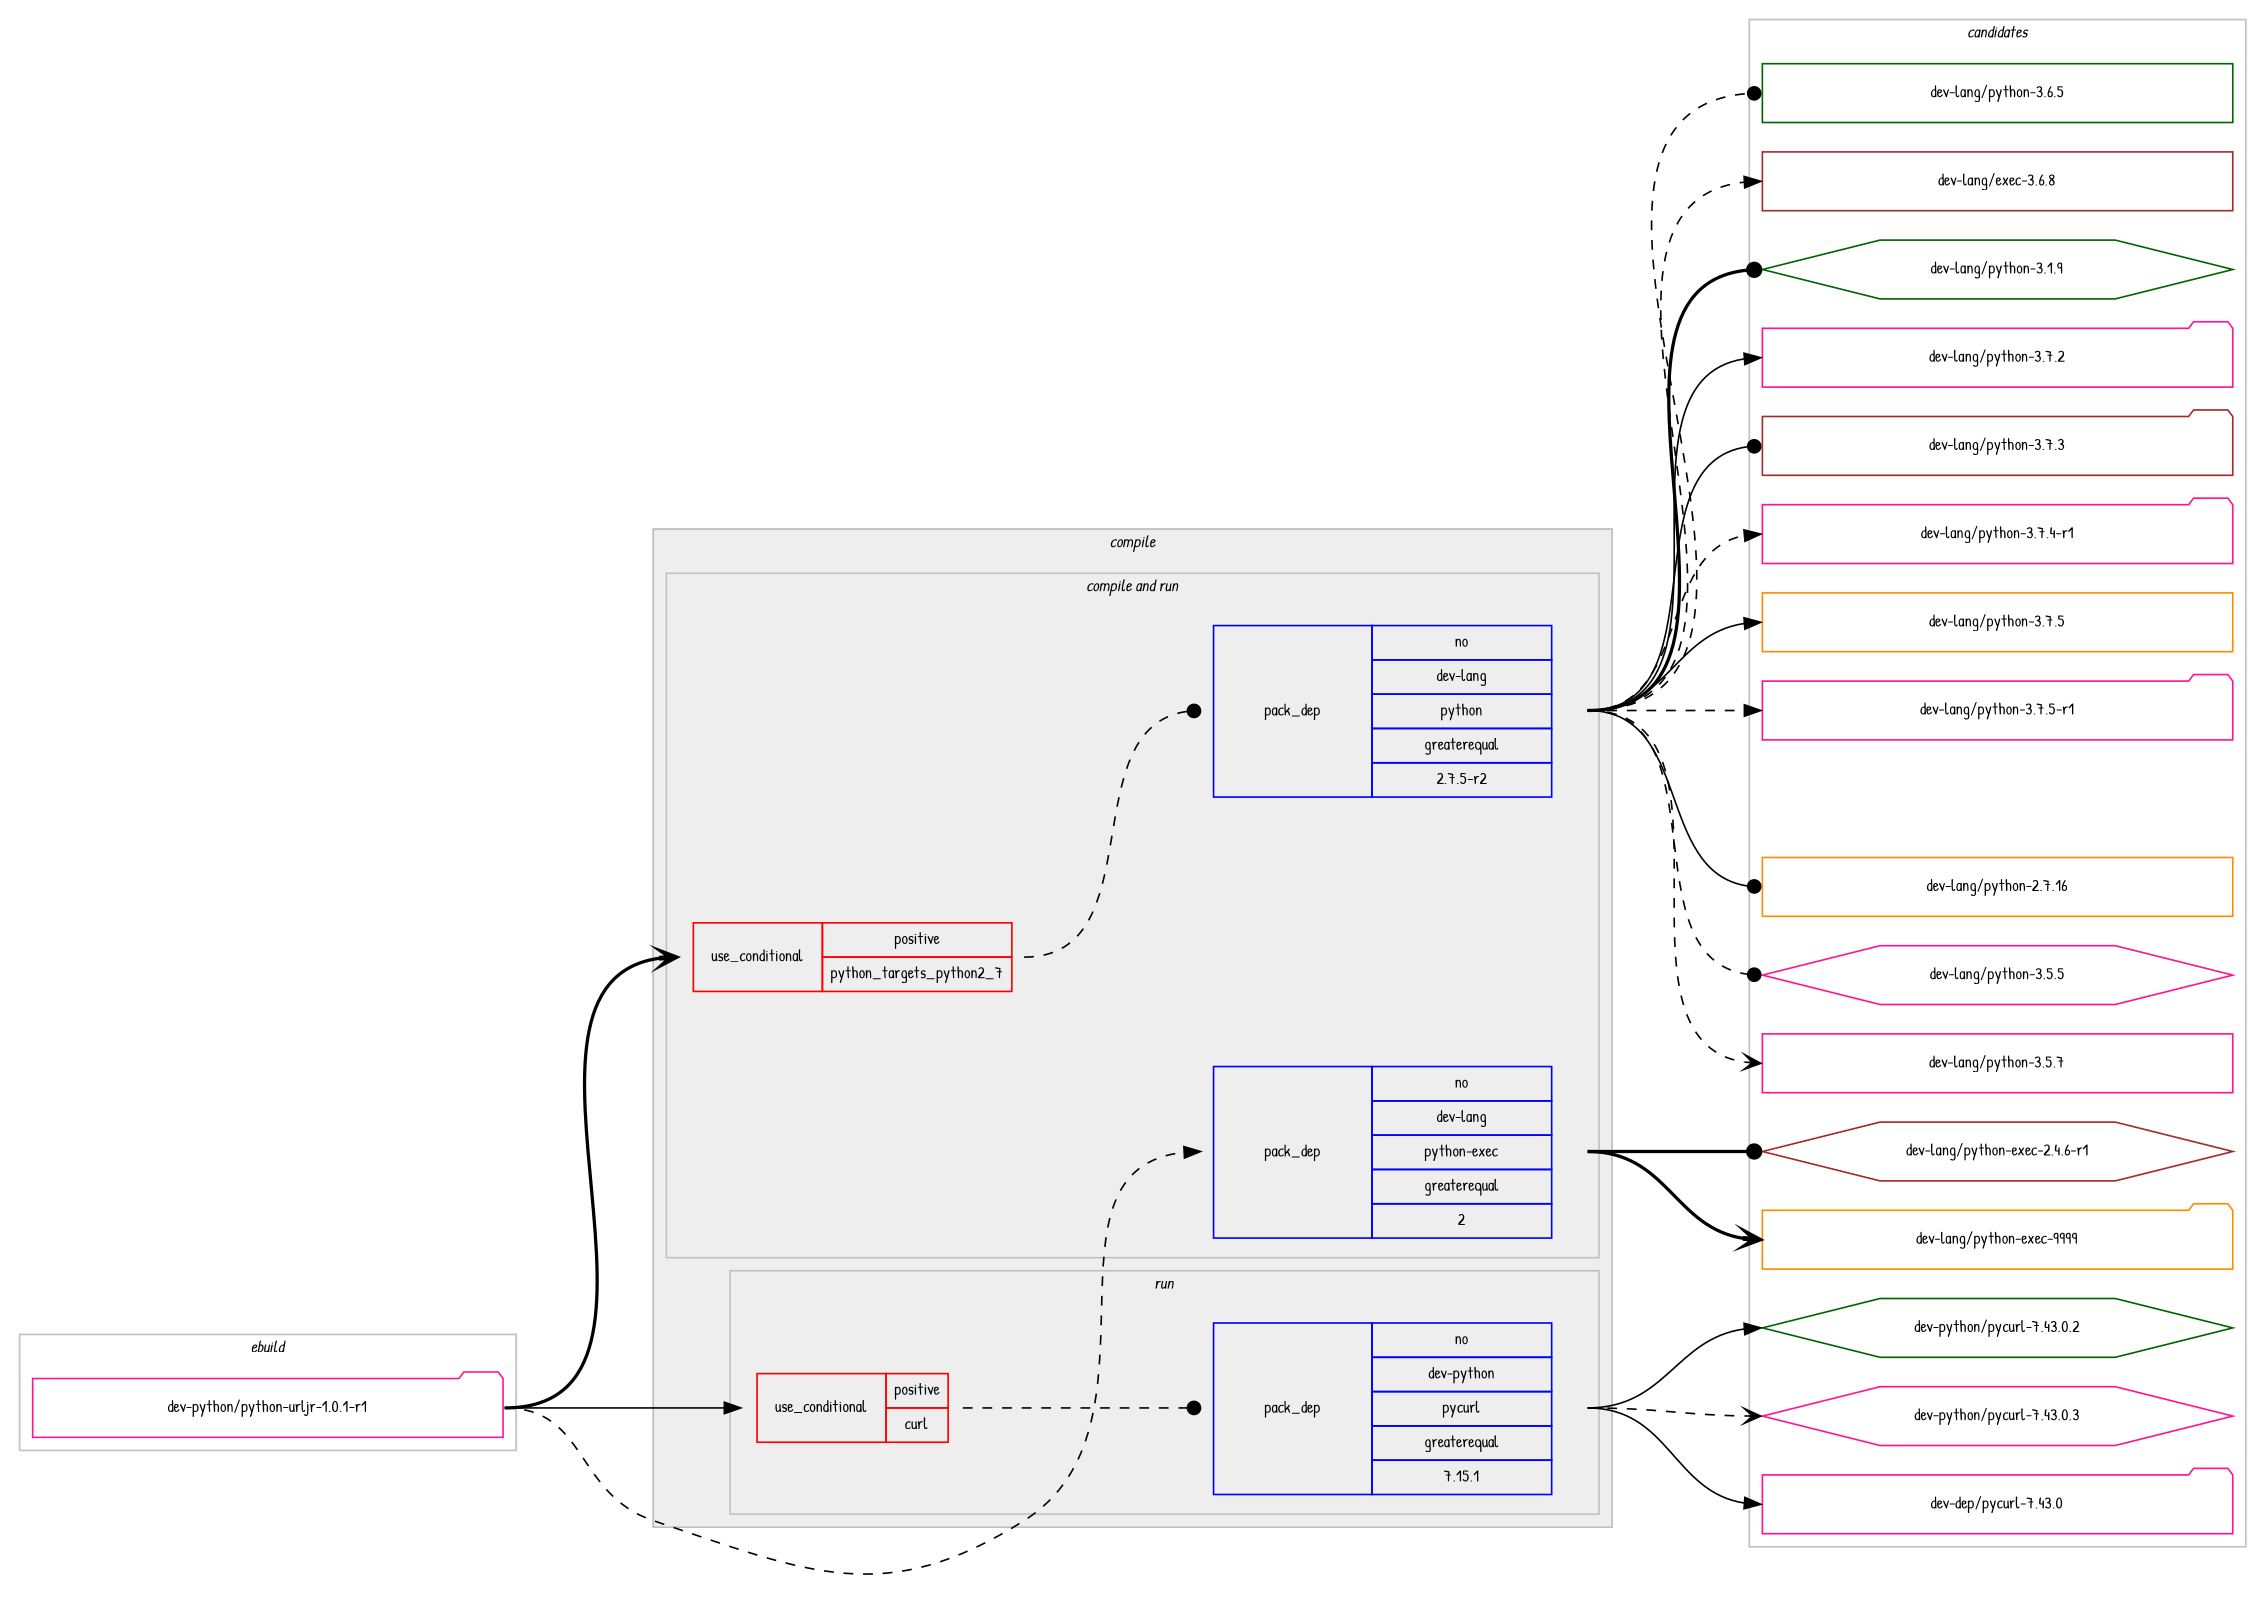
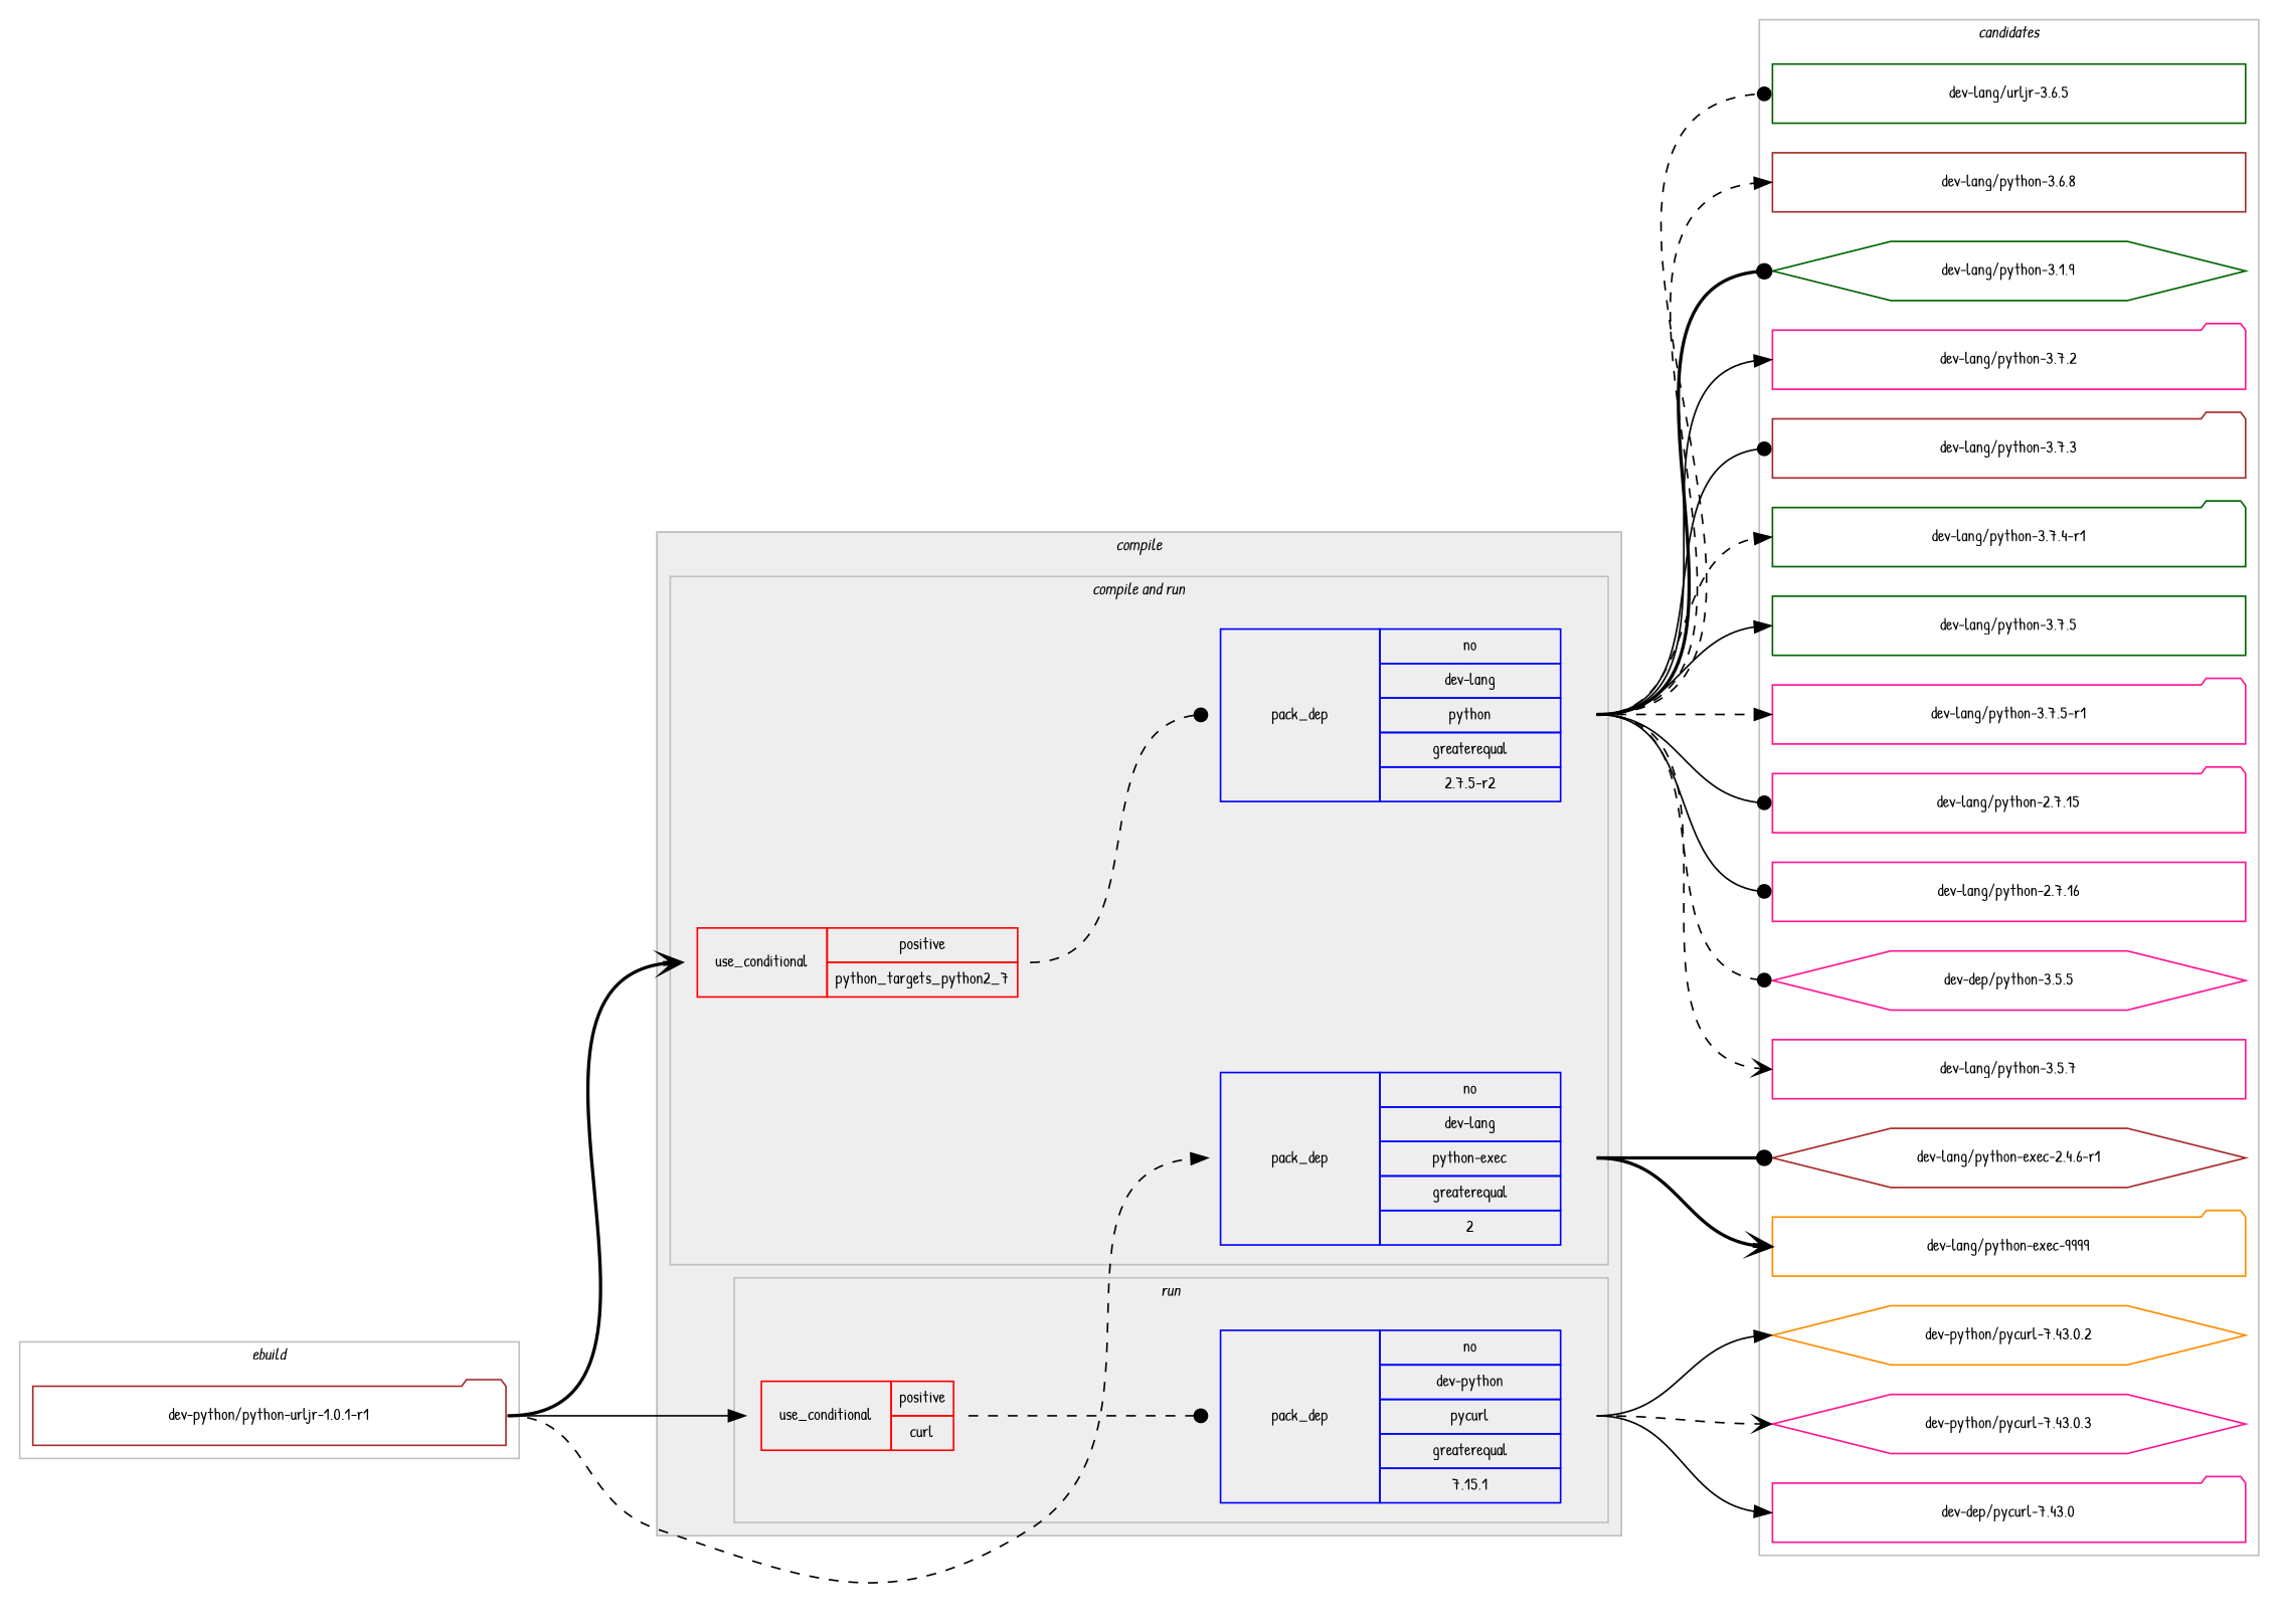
  digraph {
    compound=true
    concentrate=true
    fontname="Patrick Hand"
    fontsize=10
    newrank=true
    rankdir=LR
    ranksep=1.5
    node [color=deeppink fontname="Patrick Hand" fontsize=10 shape=folder]
    edge [arrowhead=normal fontname="Patrick Hand" headport=w style=dashed tailport=e weight=100]
-   n1 [label="dev-python/python-urljr-1.0.1-r1" width=4]
+   n1 [color=brown label="dev-python/python-urljr-1.0.1-r1" width=4]
    n2 [color=blue label=<<TABLE BORDER="0" CELLBORDER="1" CELLSPACING="0" CELLPADDING="4" WIDTH="220"><TR><TD ROWSPAN="6" CELLPADDING="30">pack_dep</TD></TR><TR><TD WIDTH="110">no</TD></TR><TR><TD>dev-lang</TD></TR><TR><TD>python</TD></TR><TR><TD>greaterequal</TD></TR><TR><TD>2.7.5-r2</TD></TR></TABLE>> shape=none]
    n3 [color=red label=<<TABLE BORDER="0" CELLBORDER="1" CELLSPACING="0" CELLPADDING="4"><TR><TD ROWSPAN="3" CELLPADDING="10">use_conditional</TD></TR><TR><TD>positive</TD></TR><TR><TD>python_targets_python2_7</TD></TR></TABLE>> shape=none]
    n4 [color=blue label=<<TABLE BORDER="0" CELLBORDER="1" CELLSPACING="0" CELLPADDING="4" WIDTH="220"><TR><TD ROWSPAN="6" CELLPADDING="30">pack_dep</TD></TR><TR><TD WIDTH="110">no</TD></TR><TR><TD>dev-lang</TD></TR><TR><TD>python-exec</TD></TR><TR><TD>greaterequal</TD></TR><TR><TD>2</TD></TR></TABLE>> shape=none]
    n5 [color=blue label=<<TABLE BORDER="0" CELLBORDER="1" CELLSPACING="0" CELLPADDING="4" WIDTH="220"><TR><TD ROWSPAN="6" CELLPADDING="30">pack_dep</TD></TR><TR><TD WIDTH="110">no</TD></TR><TR><TD>dev-python</TD></TR><TR><TD>pycurl</TD></TR><TR><TD>greaterequal</TD></TR><TR><TD>7.15.1</TD></TR></TABLE>> shape=none]
    n6 [color=red label=<<TABLE BORDER="0" CELLBORDER="1" CELLSPACING="0" CELLPADDING="4"><TR><TD ROWSPAN="3" CELLPADDING="10">use_conditional</TD></TR><TR><TD>positive</TD></TR><TR><TD>curl</TD></TR></TABLE>> shape=none]
-   n8 [color=darkorange label="dev-lang/python-2.7.16" shape=box width=4]
-   n9 [label="dev-lang/python-3.5.5" shape=hexagon width=4]
+   n7 [label="dev-lang/python-2.7.15" width=4]
+   n8 [label="dev-lang/python-2.7.16" shape=box width=4]
+   n9 [label="dev-dep/python-3.5.5" shape=hexagon width=4]
    n10 [label="dev-lang/python-3.5.7" shape=box width=4]
-   n11 [color=darkgreen label="dev-lang/python-3.6.5" shape=box width=4]
-   n12 [color=brown label="dev-lang/exec-3.6.8" shape=box width=4]
+   n11 [color=darkgreen label="dev-lang/urljr-3.6.5" shape=box width=4]
+   n12 [color=brown label="dev-lang/python-3.6.8" shape=box width=4]
    n13 [color=darkgreen label="dev-lang/python-3.1.9" shape=hexagon width=4]
    n14 [label="dev-lang/python-3.7.2" width=4]
    n15 [color=brown label="dev-lang/python-3.7.3" width=4]
-   n16 [label="dev-lang/python-3.7.4-r1" width=4]
-   n17 [color=darkorange label="dev-lang/python-3.7.5" shape=box width=4]
+   n16 [color=darkgreen label="dev-lang/python-3.7.4-r1" width=4]
+   n17 [color=darkgreen label="dev-lang/python-3.7.5" shape=box width=4]
    n18 [label="dev-lang/python-3.7.5-r1" width=4]
    n19 [color=brown label="dev-lang/python-exec-2.4.6-r1" shape=hexagon width=4]
    n20 [color=darkorange label="dev-lang/python-exec-9999" width=4]
    n21 [label="dev-dep/pycurl-7.43.0" width=4]
-   n22 [color=darkgreen label="dev-python/pycurl-7.43.0.2" shape=hexagon width=4]
+   n22 [color=darkorange label="dev-python/pycurl-7.43.0.2" shape=hexagon width=4]
    n23 [label="dev-python/pycurl-7.43.0.3" shape=hexagon width=4]
    subgraph cluster_1 {
      color=gray
      label=<<i>ebuild</i>>
      rank=same
      n1
    }
    subgraph cluster_2 {
      color=gray
      label=<<i>dependencies</i>>
      subgraph cluster_3 {
        color=gray
        fillcolor="#eeeeee"
        label=<<i>compile</i>>
        style=filled
      }
      subgraph cluster_4 {
        color=gray
        fillcolor="#eeeeee"
        label=<<i>compile and run</i>>
        style=filled
        subgraph sub_5 {
          color=gray
          fillcolor="#eeeeee"
          label=<<i>compile and run</i>>
          style=filled
          n3
          subgraph sub_6 {
            color=gray
            fillcolor="#eeeeee"
            label=<<i>compile and run</i>>
            style=filled
            n2
          }
        }
        subgraph sub_7 {
          color=gray
          fillcolor="#eeeeee"
          label=<<i>compile and run</i>>
          style=filled
          n4
        }
      }
      subgraph cluster_8 {
        color=gray
        fillcolor="#eeeeee"
        label=<<i>run</i>>
        style=filled
        subgraph sub_9 {
          color=gray
          fillcolor="#eeeeee"
          label=<<i>run</i>>
          style=filled
          n6
          subgraph sub_10 {
            color=gray
            fillcolor="#eeeeee"
            label=<<i>run</i>>
            style=filled
            n5
          }
        }
      }
    }
    subgraph cluster_11 {
      color=gray
      label=<<i>candidates</i>>
      rank=same
      subgraph sub_12 {
        color=black
        label=<<i>candidates</i>>
        nodesep=1
        rank=same
+       n7
        n8
        n9
        n10
        n11
        n12
        n13
        n14
        n15
        n16
        n17
        n18
      }
      subgraph sub_13 {
        color=black
        label=<<i>candidates</i>>
        nodesep=1
        rank=same
        n19
        n20
      }
      subgraph sub_14 {
        color=black
        label=<<i>candidates</i>>
        nodesep=1
        rank=same
        n21
        n22
        n23
      }
    }
    n1 -> n3 [arrowhead=vee style=bold weight=20]
    n1 -> n4 [weight=20]
    n1 -> n6 [style=solid weight=20]
+   n2 -> n7 [arrowhead=dot style=solid]
    n2 -> n8 [arrowhead=dot style=solid]
    n2 -> n9 [arrowhead=dot]
    n2 -> n10 [arrowhead=vee]
    n2 -> n11 [arrowhead=dot]
    n2 -> n12
    n2 -> n13 [arrowhead=dot style=bold]
    n2 -> n14 [style=solid]
    n2 -> n15 [arrowhead=dot style=solid]
    n2 -> n16
    n2 -> n17 [style=solid]
    n2 -> n18
    n3 -> n2 [arrowhead=dot weight=20]
    n4 -> n19 [arrowhead=dot style=bold]
    n4 -> n20 [arrowhead=vee style=bold]
    n5 -> n21 [style=solid]
    n5 -> n22 [style=solid]
    n5 -> n23 [arrowhead=vee]
    n6 -> n5 [arrowhead=dot weight=20]
  }
